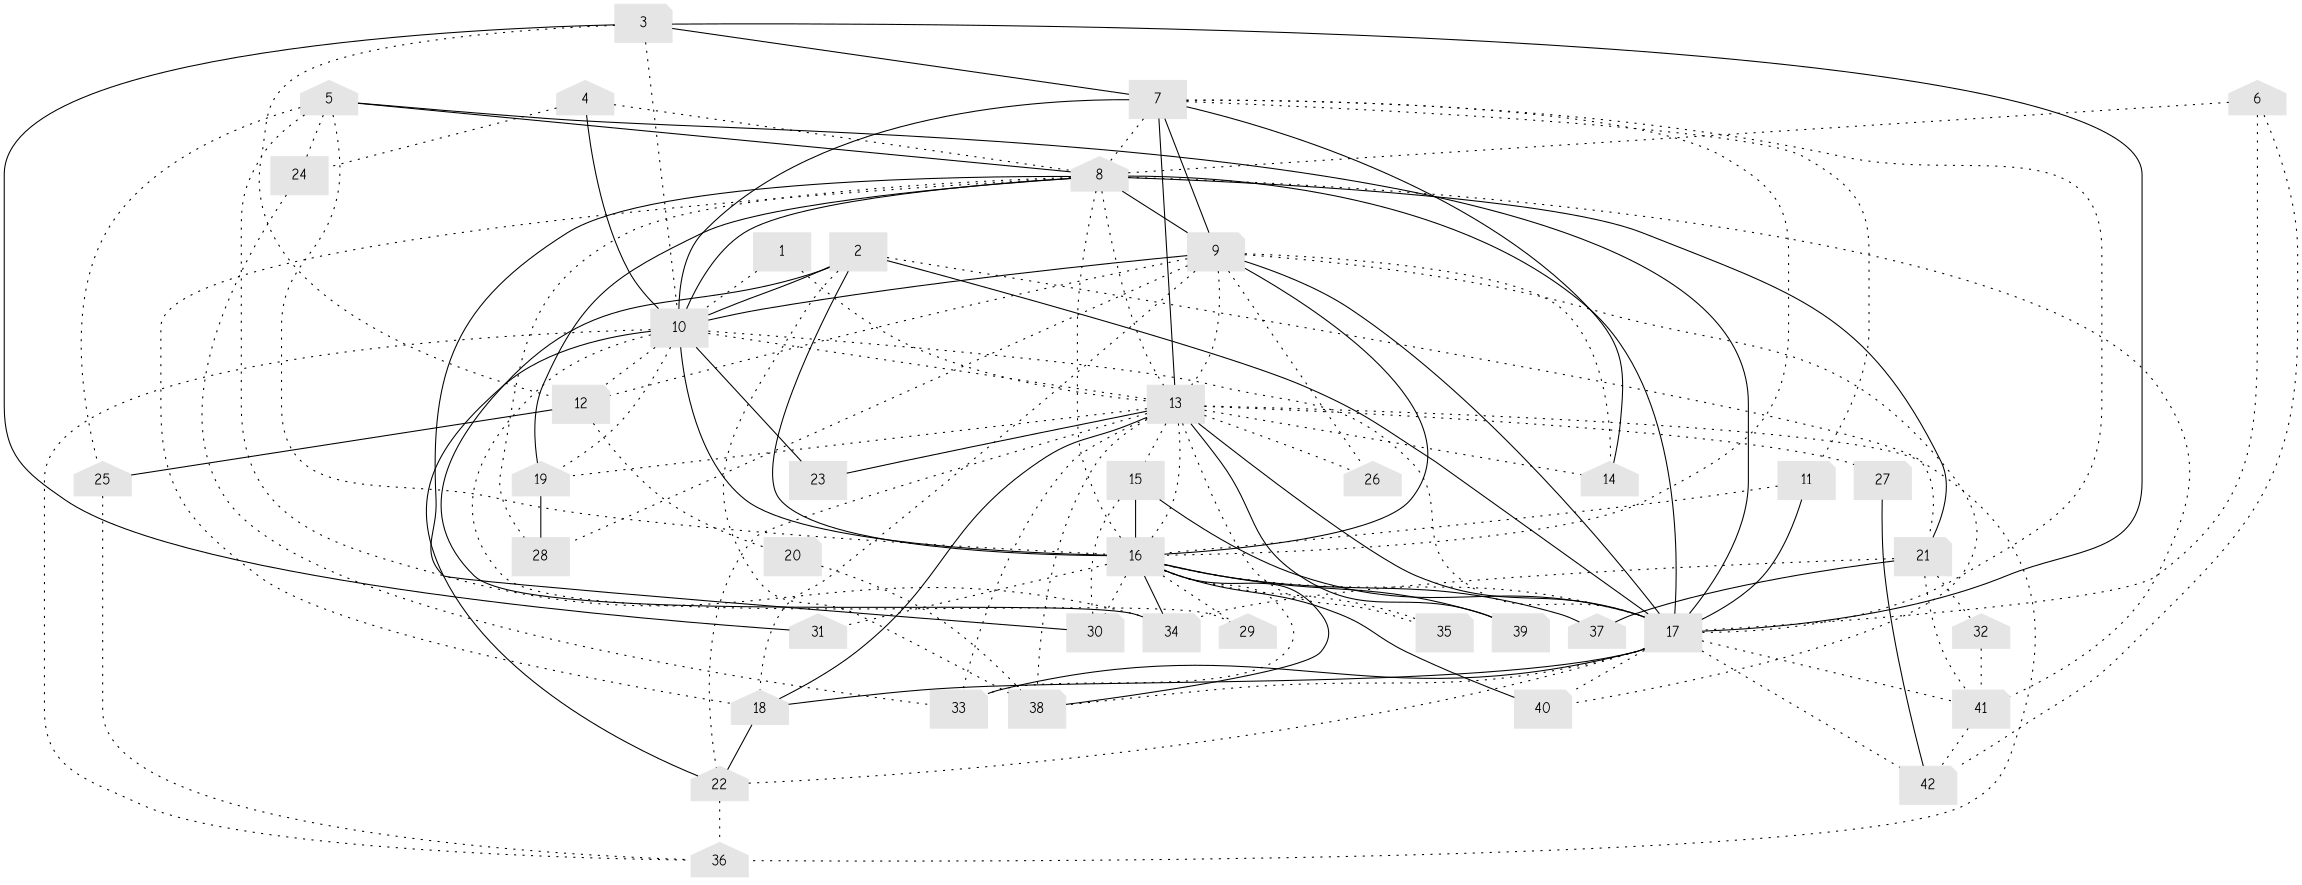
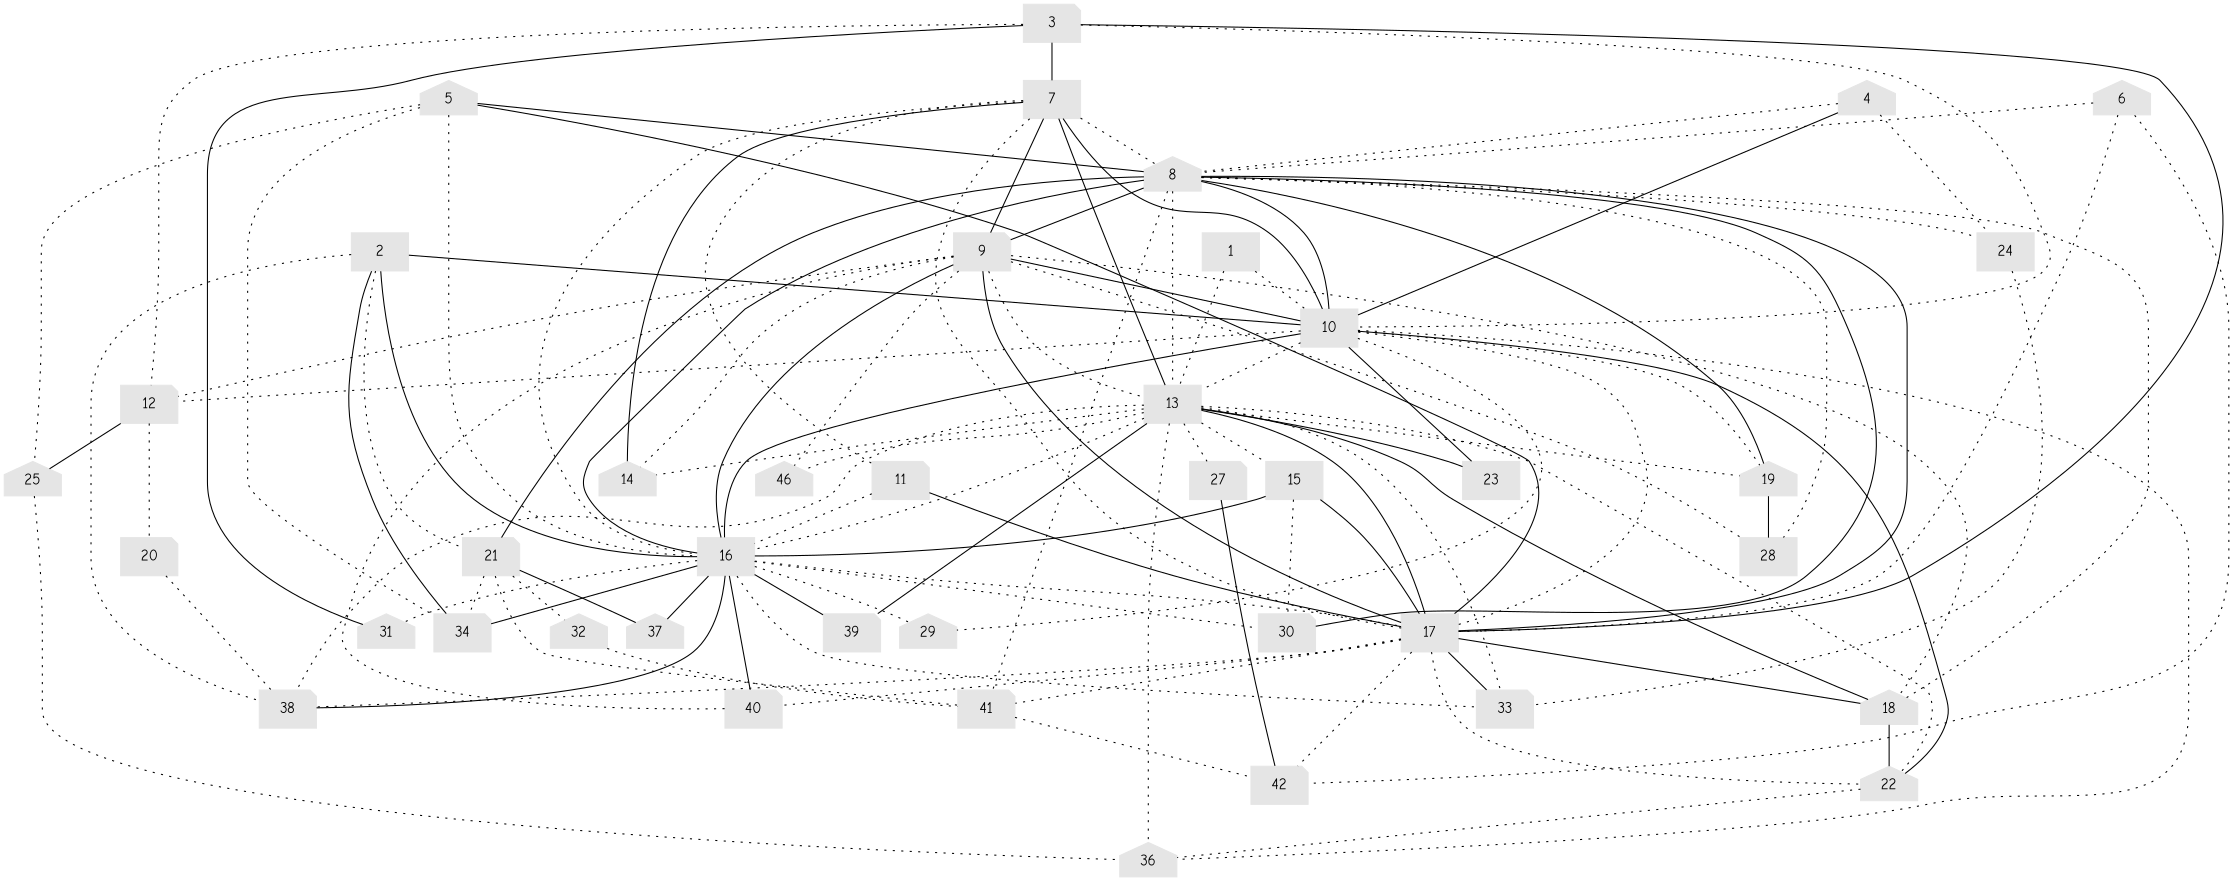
  graph {
    fontname="Comic Neue"
    node [color=gray90 fontname="Comic Neue" shape=note style=filled]
    edge [fontname="Comic Neue" style=dotted weight=1.0]
    1 [shape=box]
    10 [shape=box]
    13 [shape=box]
    16 [shape=box]
    17 [shape=box]
    12
    19 [shape=house]
    22 [shape=house]
    23 [shape=box]
    29 [shape=house]
    36 [shape=house]
    38
    14 [shape=house]
    18 [shape=house]
-   26 [shape=house]
+   26 [shape=house label=46]
    15 [shape=box]
    27
    33
-   35
    39
    2 [shape=box]
    21
    34
    31 [shape=house]
    30
    40
    37 [shape=house]
    42
    41
    32 [shape=house]
    3
    7 [shape=box]
    8 [shape=house]
    9
    11
    25 [shape=house]
    20
    4 [shape=house]
    24 [shape=box]
    28 [shape=box]
    5 [shape=house]
    6 [shape=house]
    1 -- 10
    1 -- 13
    10 -- 13 [weight=2.0]
    10 -- 16 [style=solid weight=3.0]
    10 -- 17
    10 -- 12
    10 -- 19
    10 -- 22 [style=solid]
    10 -- 23 [style=solid]
    10 -- 29 [weight=2.0]
    10 -- 36
    13 -- 16 [weight=2.0]
    13 -- 17 [style=solid weight=2.0]
    13 -- 19 [weight=2.0]
    13 -- 22
    13 -- 23 [style=solid weight=2.0]
    13 -- 36 [weight=2.0]
    13 -- 38
    13 -- 14
    13 -- 18 [style=solid]
    13 -- 26 [weight=2.0]
    13 -- 15 [weight=2.0]
    13 -- 27 [weight=2.0]
    13 -- 33
-   13 -- 35
    13 -- 39 [style=solid weight=2.0]
    16 -- 17 [weight=2.0]
    16 -- 29 [weight=2.0]
    16 -- 38 [style=solid]
    16 -- 33
-   16 -- 35
    16 -- 39 [style=solid]
    16 -- 34 [style=solid]
    16 -- 31
    16 -- 30 [weight=2.0]
    16 -- 40 [style=solid weight=2.0]
    16 -- 37 [style=solid]
    17 -- 22
    17 -- 38
    17 -- 18 [style=solid]
    17 -- 33 [style=solid]
    17 -- 40
    17 -- 42
    17 -- 41
    12 -- 25 [style=solid]
    12 -- 20
    19 -- 28 [style=solid]
    22 -- 36
    18 -- 22 [style=solid]
    15 -- 16 [style=solid]
    15 -- 17 [style=solid]
    15 -- 30
    27 -- 42 [style=solid]
    2 -- 10 [style=solid]
    2 -- 16 [style=solid weight=2.0]
-   2 -- 17 [style=solid]
    2 -- 38
    2 -- 21
    2 -- 34 [style=solid]
    21 -- 34
    21 -- 37 [style=solid]
    21 -- 41
    21 -- 32
    41 -- 42
    32 -- 41
    3 -- 10
    3 -- 17 [style=solid]
    3 -- 12
    3 -- 31 [style=solid]
    3 -- 7 [style=solid]
    7 -- 10 [style=solid]
    7 -- 13 [style=solid weight=3.0]
    7 -- 16 [weight=2.0]
    7 -- 17
    7 -- 14 [style=solid]
    7 -- 8 [weight=4.0]
    7 -- 9 [style=solid]
    7 -- 11
    8 -- 10 [style=solid weight=3.0]
    8 -- 13 [weight=6.0]
-   8 -- 16 [weight=5.0]
+   8 -- 16 [style=solid weight=5.0]
    8 -- 17 [style=solid weight=4.0]
    8 -- 19 [style=solid]
    8 -- 18
    8 -- 21 [style=solid]
    8 -- 30 [style=solid]
    8 -- 41 [weight=3.0]
    8 -- 9 [style=solid weight=3.0]
-   5 -- 24
+   8 -- 24
    8 -- 28
    9 -- 10 [style=solid weight=2.0]
    9 -- 13 [weight=2.0]
    9 -- 16 [style=solid weight=2.0]
    9 -- 17 [style=solid]
    9 -- 12
    9 -- 14
    9 -- 18 [weight=2.0]
    9 -- 26
    9 -- 40
    9 -- 28
    11 -- 16
    11 -- 17 [style=solid]
    25 -- 36
    20 -- 38
    4 -- 10 [style=solid]
    4 -- 8
    4 -- 24
    24 -- 33
    5 -- 16
    5 -- 17 [style=solid]
    5 -- 34
    5 -- 8 [style=solid]
    5 -- 25
    6 -- 17
    6 -- 42
    6 -- 8
  }
